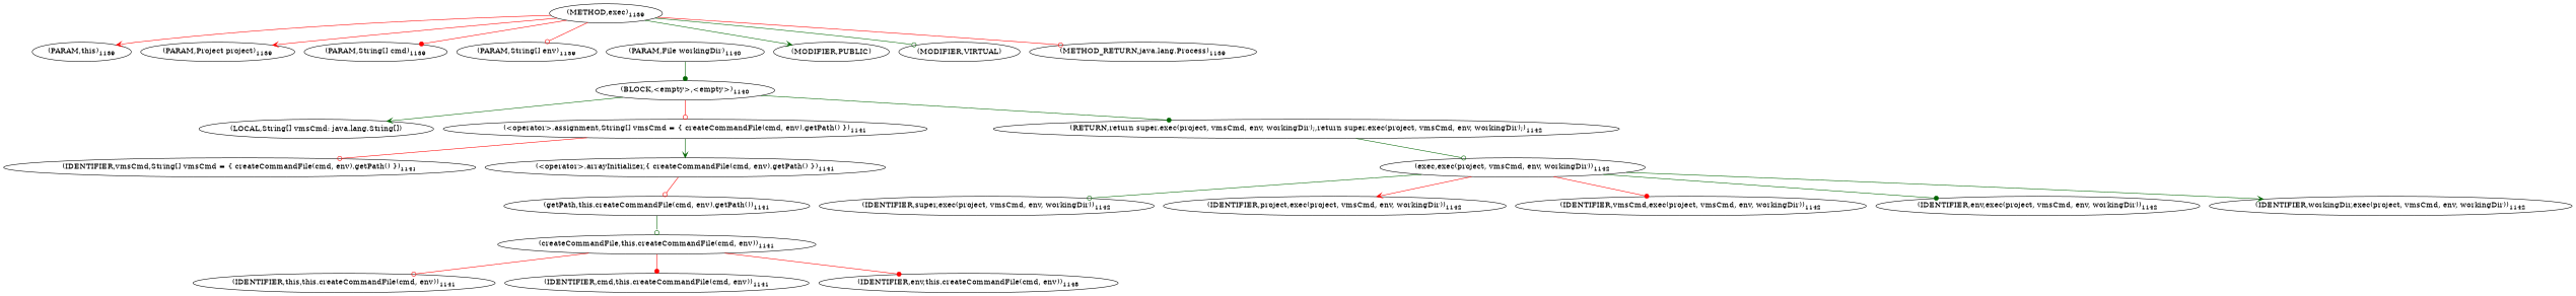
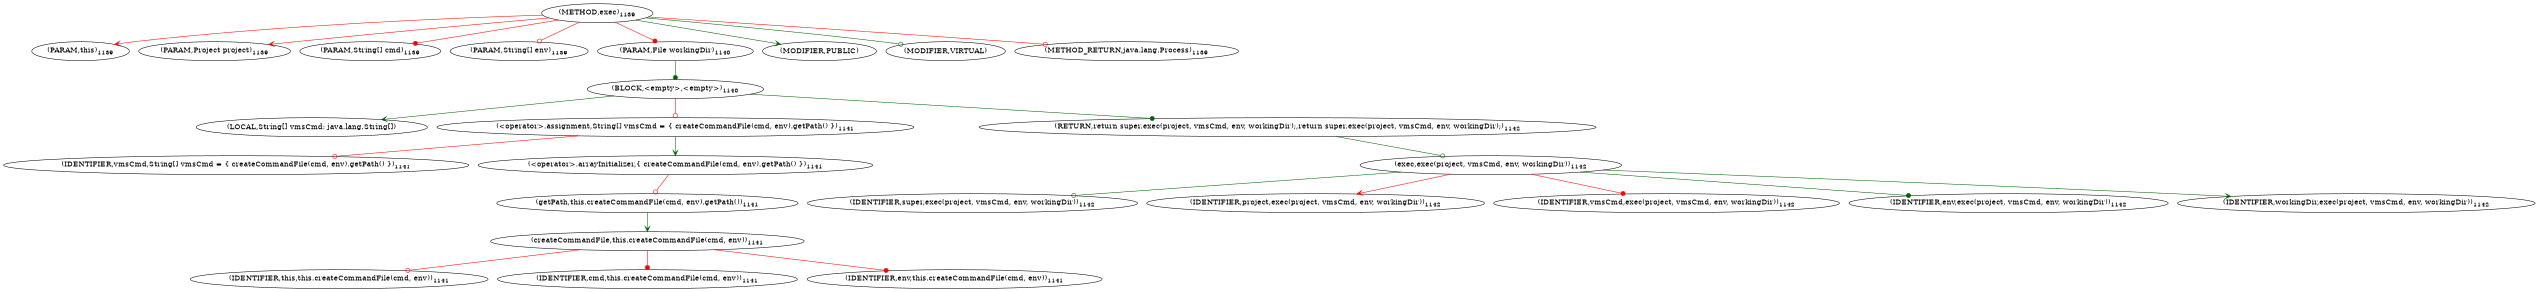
  digraph {
    edge [arrowhead=odot color=red]
    n1 [label=<(METHOD,exec)<SUB>1139</SUB>>]
    n2 [label=<(PARAM,this)<SUB>1139</SUB>>]
    n3 [label=<(PARAM,Project project)<SUB>1139</SUB>>]
    n4 [label=<(PARAM,String[] cmd)<SUB>1139</SUB>>]
    n5 [label=<(PARAM,String[] env)<SUB>1139</SUB>>]
    n6 [label=<(PARAM,File workingDir)<SUB>1140</SUB>>]
    n7 [label=<(MODIFIER,PUBLIC)>]
    n8 [label=<(MODIFIER,VIRTUAL)>]
    n9 [label=<(METHOD_RETURN,java.lang.Process)<SUB>1139</SUB>>]
    n10 [label=<(BLOCK,&lt;empty&gt;,&lt;empty&gt;)<SUB>1140</SUB>>]
    n11 [label=<(LOCAL,String[] vmsCmd: java.lang.String[])>]
    n12 [label=<(&lt;operator&gt;.assignment,String[] vmsCmd = { createCommandFile(cmd, env).getPath() })<SUB>1141</SUB>>]
    n13 [label=<(RETURN,return super.exec(project, vmsCmd, env, workingDir);,return super.exec(project, vmsCmd, env, workingDir);)<SUB>1142</SUB>>]
    n14 [label=<(IDENTIFIER,vmsCmd,String[] vmsCmd = { createCommandFile(cmd, env).getPath() })<SUB>1141</SUB>>]
    n15 [label=<(&lt;operator&gt;.arrayInitializer,{ createCommandFile(cmd, env).getPath() })<SUB>1141</SUB>>]
    n16 [label=<(exec,exec(project, vmsCmd, env, workingDir))<SUB>1142</SUB>>]
    n17 [label=<(getPath,this.createCommandFile(cmd, env).getPath())<SUB>1141</SUB>>]
    n18 [label=<(createCommandFile,this.createCommandFile(cmd, env))<SUB>1141</SUB>>]
    n19 [label=<(IDENTIFIER,this,this.createCommandFile(cmd, env))<SUB>1141</SUB>>]
    n20 [label=<(IDENTIFIER,cmd,this.createCommandFile(cmd, env))<SUB>1141</SUB>>]
-   n21 [label=<(IDENTIFIER,env,this.createCommandFile(cmd, env))<SUB>1148</SUB>>]
+   n21 [label=<(IDENTIFIER,env,this.createCommandFile(cmd, env))<SUB>1141</SUB>>]
    n22 [label=<(IDENTIFIER,super,exec(project, vmsCmd, env, workingDir))<SUB>1142</SUB>>]
    n23 [label=<(IDENTIFIER,project,exec(project, vmsCmd, env, workingDir))<SUB>1142</SUB>>]
    n24 [label=<(IDENTIFIER,vmsCmd,exec(project, vmsCmd, env, workingDir))<SUB>1142</SUB>>]
    n25 [label=<(IDENTIFIER,env,exec(project, vmsCmd, env, workingDir))<SUB>1142</SUB>>]
    n26 [label=<(IDENTIFIER,workingDir,exec(project, vmsCmd, env, workingDir))<SUB>1142</SUB>>]
    n1 -> n2 [arrowhead=vee]
    n1 -> n3 [arrowhead=vee]
    n1 -> n4 [arrowhead=dot]
    n1 -> n5
+   n1 -> n6 [arrowhead=dot]
    n1 -> n7 [arrowhead=vee color=darkgreen]
    n1 -> n8 [color=darkgreen]
    n1 -> n9
    n6 -> n10 [arrowhead=dot color=darkgreen]
    n10 -> n11 [arrowhead=vee color=darkgreen]
    n10 -> n12
    n10 -> n13 [arrowhead=dot color=darkgreen]
    n12 -> n14
    n12 -> n15 [arrowhead=vee color=darkgreen]
    n13 -> n16 [color=darkgreen]
    n15 -> n17
    n16 -> n22 [color=darkgreen]
    n16 -> n23 [arrowhead=vee]
    n16 -> n24 [arrowhead=dot]
    n16 -> n25 [arrowhead=dot color=darkgreen]
    n16 -> n26 [arrowhead=vee color=darkgreen]
-   n17 -> n18 [color=darkgreen]
+   n17 -> n18 [arrowhead=vee color=darkgreen]
    n18 -> n19
    n18 -> n20 [arrowhead=dot]
    n18 -> n21 [arrowhead=dot]
  }
